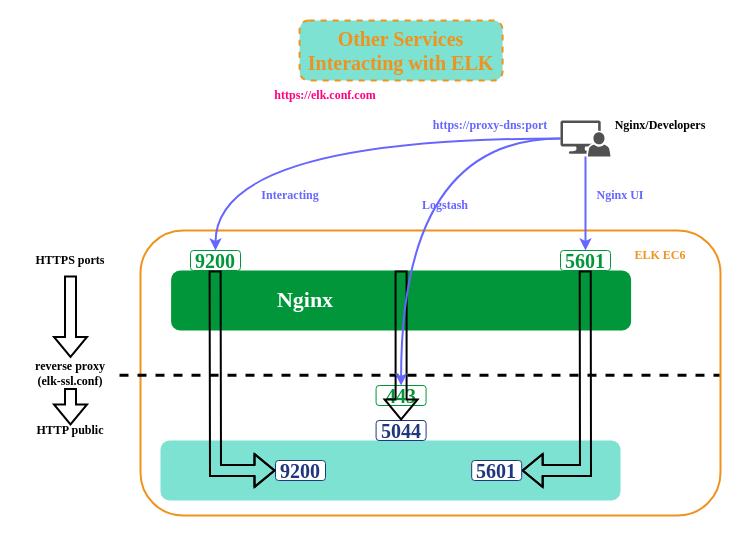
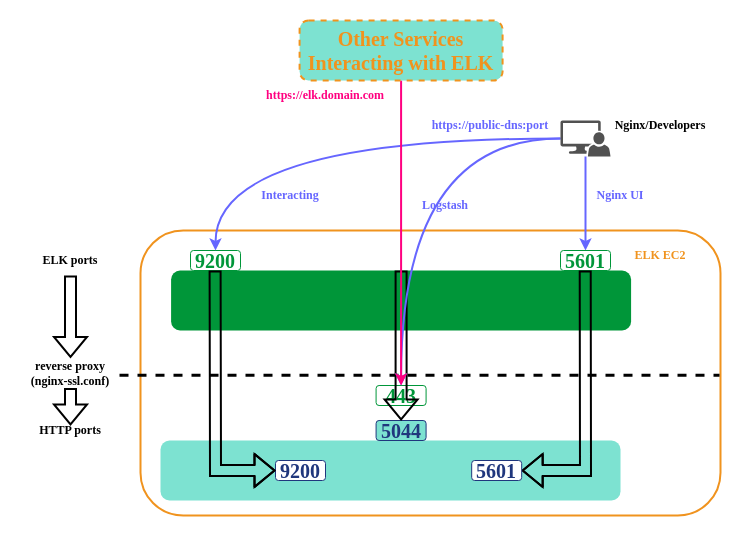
  <mxCell id="0" />
  <mxCell id="1" parent="0" />
  <mxCell id="2" value="" style="rounded=1;whiteSpace=wrap;html=1;fillColor=none;strokeColor=#F0931E;strokeWidth=2;fontFamily=Ubuntu;fontStyle=1" parent="1" vertex="1"><mxGeometry x="140" y="230" width="580" height="285" as="geometry" /></mxCell>
  <mxCell id="3" value="&lt;font style=&quot;font-size: 20px;&quot; color=&quot;#ffffff&quot;&gt;&lt;span&gt;&lt;br&gt;&lt;/span&gt;&lt;/font&gt;" style="rounded=1;whiteSpace=wrap;html=1;fillColor=#7DE2D1;strokeWidth=5;strokeColor=none;fontFamily=Ubuntu;fontStyle=1" parent="1" vertex="1"><mxGeometry x="160" y="440" width="460" height="60" as="geometry" /></mxCell>
  <mxCell id="4" value="" style="rounded=1;whiteSpace=wrap;html=1;fillColor=#009639;strokeColor=none;strokeWidth=5;fontFamily=Ubuntu;fontStyle=1" parent="1" vertex="1"><mxGeometry x="170.59" y="270" width="460" height="60" as="geometry" /></mxCell>
  <mxCell id="5" value="&lt;font color=&quot;#009639&quot; size=&quot;1&quot;&gt;&lt;span style=&quot;font-size: 20px;&quot;&gt;9200&lt;/span&gt;&lt;/font&gt;" style="rounded=1;whiteSpace=wrap;html=1;strokeColor=#009639;strokeWidth=1;fontFamily=Ubuntu;fontStyle=1" parent="1" vertex="1"><mxGeometry x="190" y="250" width="50" height="20" as="geometry" /></mxCell>
  <mxCell id="6" value="&lt;font color=&quot;#009639&quot; style=&quot;font-size: 20px;&quot;&gt;443&lt;/font&gt;" style="rounded=1;whiteSpace=wrap;html=1;strokeColor=#009639;strokeWidth=1;fontFamily=Ubuntu;fontStyle=1" parent="1" vertex="1"><mxGeometry x="375.59" y="385" width="50" height="20" as="geometry" /></mxCell>
- <mxCell id="7" value="&lt;div style=&quot;&quot;&gt;&lt;font color=&quot;#20377d&quot; style=&quot;font-size: 20px;&quot; face=&quot;Ubuntu&quot;&gt;5044&lt;/font&gt;&lt;/div&gt;" style="rounded=1;whiteSpace=wrap;html=1;strokeColor=#20377D;fontFamily=Ubuntu;fontStyle=1" parent="1" vertex="1"><mxGeometry x="375.59" y="420" width="50" height="20" as="geometry" /></mxCell>
+ <mxCell id="7" value="&lt;div style=&quot;&quot;&gt;&lt;font color=&quot;#20377d&quot; style=&quot;font-size: 20px;&quot; face=&quot;Ubuntu&quot;&gt;5044&lt;/font&gt;&lt;/div&gt;" style="rounded=1;whiteSpace=wrap;html=1;strokeColor=#20377D;fontFamily=Ubuntu;fontStyle=1;fillColor=#7de2d1;" parent="1" vertex="1"><mxGeometry x="375.59" y="420" width="50" height="20" as="geometry" /></mxCell>
  <mxCell id="8" value="" style="shape=flexArrow;endArrow=classic;html=1;rounded=0;entryX=0.5;entryY=0;entryDx=0;entryDy=0;strokeWidth=2;fontFamily=Ubuntu;fontStyle=1;exitX=0.5;exitY=0;exitDx=0;exitDy=0;" parent="1" source="4" target="7" edge="1"><mxGeometry width="50" height="50" relative="1" as="geometry"><mxPoint x="544.78" y="270" as="sourcePoint" /><mxPoint x="544.78" y="416" as="targetPoint" /></mxGeometry></mxCell>
  <mxCell id="9" value="" style="endArrow=none;dashed=1;html=1;strokeWidth=3;rounded=0;fontFamily=Ubuntu;fontStyle=1" parent="1" edge="1"><mxGeometry width="50" height="50" relative="1" as="geometry"><mxPoint x="119" y="374.66" as="sourcePoint" /><mxPoint x="719" y="374.66" as="targetPoint" /></mxGeometry></mxCell>
- <mxCell id="10" value="&lt;font&gt;&lt;span&gt;HTTPS ports&lt;/span&gt;&lt;/font&gt;" style="text;html=1;strokeColor=none;fillColor=none;align=center;verticalAlign=middle;whiteSpace=wrap;rounded=0;fontFamily=Ubuntu;fontStyle=1" parent="1" vertex="1"><mxGeometry x="20" y="245" width="100" height="30" as="geometry" /></mxCell>
- <mxCell id="11" value="&lt;font&gt;&lt;span&gt;HTTP public&lt;/span&gt;&lt;/font&gt;" style="text;html=1;strokeColor=none;fillColor=none;align=center;verticalAlign=middle;whiteSpace=wrap;rounded=0;fontFamily=Ubuntu;fontStyle=1" parent="1" vertex="1"><mxGeometry x="20" y="415" width="100" height="30" as="geometry" /></mxCell>
+ <mxCell id="10" value="&lt;font&gt;&lt;span&gt;ELK ports&lt;/span&gt;&lt;/font&gt;" style="text;html=1;strokeColor=none;fillColor=none;align=center;verticalAlign=middle;whiteSpace=wrap;rounded=0;fontFamily=Ubuntu;fontStyle=1" parent="1" vertex="1"><mxGeometry x="20" y="245" width="100" height="30" as="geometry" /></mxCell>
+ <mxCell id="11" value="&lt;font&gt;&lt;span&gt;HTTP ports&lt;/span&gt;&lt;/font&gt;" style="text;html=1;strokeColor=none;fillColor=none;align=center;verticalAlign=middle;whiteSpace=wrap;rounded=0;fontFamily=Ubuntu;fontStyle=1" parent="1" vertex="1"><mxGeometry x="20" y="415" width="100" height="30" as="geometry" /></mxCell>
  <mxCell id="12" value="" style="shape=flexArrow;endArrow=classic;html=1;rounded=0;entryX=0.5;entryY=0;entryDx=0;entryDy=0;strokeWidth=2;fontFamily=Ubuntu;fontStyle=1" parent="1" source="14" edge="1"><mxGeometry width="50" height="50" relative="1" as="geometry"><mxPoint x="70" y="275" as="sourcePoint" /><mxPoint x="70" y="425" as="targetPoint" /></mxGeometry></mxCell>
  <mxCell id="13" value="" style="shape=flexArrow;endArrow=classic;html=1;rounded=0;entryX=0.5;entryY=0;entryDx=0;entryDy=0;strokeWidth=2;fontFamily=Ubuntu;fontStyle=1" parent="1" target="14" edge="1"><mxGeometry width="50" height="50" relative="1" as="geometry"><mxPoint x="70" y="275" as="sourcePoint" /><mxPoint x="70" y="425" as="targetPoint" /></mxGeometry></mxCell>
- <mxCell id="14" value="&lt;font style=&quot;font-size: 12px;&quot;&gt;&lt;span&gt;reverse proxy&lt;br&gt;(elk-ssl.conf)&lt;br&gt;&lt;/span&gt;&lt;/font&gt;" style="text;html=1;strokeColor=none;fillColor=none;align=center;verticalAlign=middle;whiteSpace=wrap;rounded=0;fontFamily=Ubuntu;fontStyle=1" parent="1" vertex="1"><mxGeometry x="20" y="357.5" width="100" height="30" as="geometry" /></mxCell>
+ <mxCell id="14" value="&lt;font style=&quot;font-size: 12px;&quot;&gt;&lt;span&gt;reverse proxy&lt;br&gt;(nginx-ssl.conf)&lt;br&gt;&lt;/span&gt;&lt;/font&gt;" style="text;html=1;strokeColor=none;fillColor=none;align=center;verticalAlign=middle;whiteSpace=wrap;rounded=0;fontFamily=Ubuntu;fontStyle=1" parent="1" vertex="1"><mxGeometry x="20" y="357.5" width="100" height="30" as="geometry" /></mxCell>
  <mxCell id="15" value="&lt;font color=&quot;#20377d&quot; size=&quot;1&quot;&gt;&lt;span style=&quot;font-size: 20px;&quot;&gt;9200&lt;/span&gt;&lt;/font&gt;" style="rounded=1;whiteSpace=wrap;html=1;strokeColor=#20377D;strokeWidth=1;fontFamily=Ubuntu;fontStyle=1" parent="1" vertex="1"><mxGeometry x="275" y="460" width="50" height="20" as="geometry" /></mxCell>
  <mxCell id="16" style="edgeStyle=orthogonalEdgeStyle;rounded=0;orthogonalLoop=1;jettySize=auto;html=1;strokeWidth=2;strokeColor=#6666FF;fontFamily=Ubuntu;fontStyle=1;entryX=0.5;entryY=0;entryDx=0;entryDy=0;" parent="1" source="19" target="29" edge="1"><mxGeometry relative="1" as="geometry" /></mxCell>
  <mxCell id="17" style="edgeStyle=orthogonalEdgeStyle;rounded=0;orthogonalLoop=1;jettySize=auto;html=1;exitX=0;exitY=0.5;exitDx=0;exitDy=0;exitPerimeter=0;entryX=0.5;entryY=0;entryDx=0;entryDy=0;curved=1;strokeWidth=2;strokeColor=#6666FF;fontFamily=Ubuntu;fontStyle=1" parent="1" source="19" target="6" edge="1"><mxGeometry relative="1" as="geometry" /></mxCell>
  <mxCell id="18" style="edgeStyle=orthogonalEdgeStyle;rounded=0;orthogonalLoop=1;jettySize=auto;html=1;curved=1;strokeColor=#6666FF;strokeWidth=2;" parent="1" source="19" target="5" edge="1"><mxGeometry relative="1" as="geometry" /></mxCell>
  <mxCell id="19" value="" style="sketch=0;pointerEvents=1;shadow=0;dashed=0;html=1;strokeColor=none;labelPosition=center;verticalLabelPosition=bottom;verticalAlign=top;align=center;fillColor=#515151;shape=mxgraph.mscae.system_center.admin_console;fontFamily=Ubuntu;fontStyle=1" parent="1" vertex="1"><mxGeometry x="560" y="120" width="50" height="36" as="geometry" /></mxCell>
  <mxCell id="20" value="&lt;font&gt;&lt;span&gt;Nginx/Developers&lt;br&gt;&lt;/span&gt;&lt;/font&gt;" style="text;html=1;strokeColor=none;fillColor=none;align=center;verticalAlign=middle;whiteSpace=wrap;rounded=0;fontFamily=Ubuntu;fontStyle=1" parent="1" vertex="1"><mxGeometry x="610" y="110" width="100" height="30" as="geometry" /></mxCell>
  <mxCell id="21" value="&lt;font&gt;&lt;span&gt;Nginx UI&lt;br&gt;&lt;/span&gt;&lt;/font&gt;" style="text;html=1;strokeColor=none;fillColor=none;align=center;verticalAlign=middle;whiteSpace=wrap;rounded=0;fontColor=#6666FF;fontFamily=Ubuntu;fontStyle=1" parent="1" vertex="1"><mxGeometry x="570" y="180" width="100" height="30" as="geometry" /></mxCell>
+ <mxCell id="22" style="edgeStyle=orthogonalEdgeStyle;rounded=0;orthogonalLoop=1;jettySize=auto;html=1;exitX=0.5;exitY=1;exitDx=0;exitDy=0;entryX=0.5;entryY=0;entryDx=0;entryDy=0;strokeWidth=2;strokeColor=#FF0080;fontFamily=Ubuntu;fontStyle=1" parent="1" source="23" target="6" edge="1"><mxGeometry relative="1" as="geometry" /></mxCell>
  <mxCell id="23" value="&lt;font color=&quot;#f0931e&quot; style=&quot;font-size: 20px;&quot;&gt;&lt;span&gt;Other Services&lt;br&gt;Interacting with ELK&lt;br&gt;&lt;/span&gt;&lt;/font&gt;" style="rounded=1;whiteSpace=wrap;html=1;strokeWidth=2;strokeColor=#F0931E;fontFamily=Ubuntu;fontStyle=1;dashed=1;fillColor=#7de2d1;" parent="1" vertex="1"><mxGeometry x="299.09" y="20" width="203" height="60" as="geometry" /></mxCell>
  <mxCell id="24" value="" style="shape=flexArrow;endArrow=classic;html=1;rounded=0;entryX=0;entryY=0.5;entryDx=0;entryDy=0;strokeWidth=2;fontFamily=Ubuntu;fontStyle=1" parent="1" target="15" edge="1"><mxGeometry width="50" height="50" relative="1" as="geometry"><mxPoint x="214.6" y="270" as="sourcePoint" /><mxPoint x="214.6" y="420" as="targetPoint" /><Array as="points"><mxPoint x="215" y="470" /></Array></mxGeometry></mxCell>
- <mxCell id="25" value="&lt;font color=&quot;#f0931e&quot;&gt;&lt;span&gt;ELK EC6&lt;/span&gt;&lt;/font&gt;" style="text;html=1;strokeColor=none;fillColor=none;align=center;verticalAlign=middle;whiteSpace=wrap;rounded=0;fontFamily=Ubuntu;fontStyle=1" parent="1" vertex="1"><mxGeometry x="610" y="240" width="100" height="30" as="geometry" /></mxCell>
- <mxCell id="26" value="&lt;font&gt;&lt;span&gt;&lt;font color=&quot;#ff0080&quot;&gt;https://elk.conf.com&lt;/font&gt;&lt;br&gt;&lt;/span&gt;&lt;/font&gt;" style="text;html=1;strokeColor=none;fillColor=none;align=center;verticalAlign=middle;whiteSpace=wrap;rounded=0;fontFamily=Ubuntu;fontStyle=1" parent="1" vertex="1"><mxGeometry x="260" y="80" width="130" height="30" as="geometry" /></mxCell>
- <mxCell id="27" value="&lt;font&gt;&lt;span&gt;&lt;font color=&quot;#6666ff&quot;&gt;https://proxy-dns:port&lt;/font&gt;&lt;br&gt;&lt;/span&gt;&lt;/font&gt;" style="text;html=1;strokeColor=none;fillColor=none;align=center;verticalAlign=middle;whiteSpace=wrap;rounded=0;fontFamily=Ubuntu;fontStyle=1" parent="1" vertex="1"><mxGeometry x="410" y="110" width="160" height="30" as="geometry" /></mxCell>
+ <mxCell id="25" value="&lt;font color=&quot;#f0931e&quot;&gt;&lt;span&gt;ELK EC2&lt;/span&gt;&lt;/font&gt;" style="text;html=1;strokeColor=none;fillColor=none;align=center;verticalAlign=middle;whiteSpace=wrap;rounded=0;fontFamily=Ubuntu;fontStyle=1" parent="1" vertex="1"><mxGeometry x="610" y="240" width="100" height="30" as="geometry" /></mxCell>
+ <mxCell id="26" value="&lt;font&gt;&lt;span&gt;&lt;font color=&quot;#ff0080&quot;&gt;https://elk.domain.com&lt;/font&gt;&lt;br&gt;&lt;/span&gt;&lt;/font&gt;" style="text;html=1;strokeColor=none;fillColor=none;align=center;verticalAlign=middle;whiteSpace=wrap;rounded=0;fontFamily=Ubuntu;fontStyle=1" parent="1" vertex="1"><mxGeometry x="260" y="80" width="130" height="30" as="geometry" /></mxCell>
+ <mxCell id="27" value="&lt;font&gt;&lt;span&gt;&lt;font color=&quot;#6666ff&quot;&gt;https://public-dns:port&lt;/font&gt;&lt;br&gt;&lt;/span&gt;&lt;/font&gt;" style="text;html=1;strokeColor=none;fillColor=none;align=center;verticalAlign=middle;whiteSpace=wrap;rounded=0;fontFamily=Ubuntu;fontStyle=1" parent="1" vertex="1"><mxGeometry x="410" y="110" width="160" height="30" as="geometry" /></mxCell>
  <mxCell id="28" value="" style="shape=image;verticalLabelPosition=bottom;labelBackgroundColor=default;verticalAlign=top;aspect=fixed;imageAspect=0;image=https://miro.medium.com/v2/resize:fit:1400/1*vZDu4Bwj2GxQh8t1IjDq4w.png;" parent="1" vertex="1"><mxGeometry x="330" y="445" width="141.18" height="50" as="geometry" /></mxCell>
  <mxCell id="29" value="&lt;font color=&quot;#009639&quot; size=&quot;1&quot;&gt;&lt;span style=&quot;font-size: 20px;&quot;&gt;5601&lt;/span&gt;&lt;/font&gt;" style="rounded=1;whiteSpace=wrap;html=1;strokeColor=#009639;strokeWidth=1;fontFamily=Ubuntu;fontStyle=1" parent="1" vertex="1"><mxGeometry x="560" y="250" width="50" height="20" as="geometry" /></mxCell>
  <mxCell id="30" value="" style="shape=flexArrow;endArrow=classic;html=1;rounded=0;entryX=1;entryY=0.5;entryDx=0;entryDy=0;strokeWidth=2;fontFamily=Ubuntu;fontStyle=1;exitX=0.5;exitY=0;exitDx=0;exitDy=0;" parent="1" target="31" edge="1"><mxGeometry width="50" height="50" relative="1" as="geometry"><mxPoint x="584.72" y="270" as="sourcePoint" /><mxPoint x="584.72" y="420" as="targetPoint" /><Array as="points"><mxPoint x="585" y="470" /></Array></mxGeometry></mxCell>
  <mxCell id="31" value="&lt;font color=&quot;#20377d&quot; size=&quot;1&quot;&gt;&lt;span style=&quot;font-size: 20px;&quot;&gt;5601&lt;/span&gt;&lt;/font&gt;" style="rounded=1;whiteSpace=wrap;html=1;strokeColor=#20377D;strokeWidth=1;fontFamily=Ubuntu;fontStyle=1" parent="1" vertex="1"><mxGeometry x="471.18" y="460" width="50" height="20" as="geometry" /></mxCell>
  <mxCell id="32" value="&lt;font&gt;&lt;span&gt;Interacting&lt;br&gt;&lt;/span&gt;&lt;/font&gt;" style="text;html=1;strokeColor=none;fillColor=none;align=center;verticalAlign=middle;whiteSpace=wrap;rounded=0;fontColor=#6666FF;fontFamily=Ubuntu;fontStyle=1" parent="1" vertex="1"><mxGeometry x="240" y="180" width="100" height="30" as="geometry" /></mxCell>
  <mxCell id="33" value="&lt;font&gt;&lt;span&gt;Logstash&lt;br&gt;&lt;/span&gt;&lt;/font&gt;" style="text;html=1;strokeColor=none;fillColor=none;align=center;verticalAlign=middle;whiteSpace=wrap;rounded=0;fontColor=#6666FF;fontFamily=Ubuntu;fontStyle=1" parent="1" vertex="1"><mxGeometry x="395" y="190" width="100" height="30" as="geometry" /></mxCell>
- <mxCell id="34" value="&lt;font size=&quot;1&quot; color=&quot;#ffffff&quot; face=&quot;Ubuntu&quot;&gt;&lt;b style=&quot;font-size: 22px;&quot;&gt;Nginx&lt;/b&gt;&lt;/font&gt;" style="text;html=1;align=center;verticalAlign=middle;whiteSpace=wrap;rounded=0;" vertex="1" parent="1"><mxGeometry x="275" y="285" width="60" height="30" as="geometry" /></mxCell>
